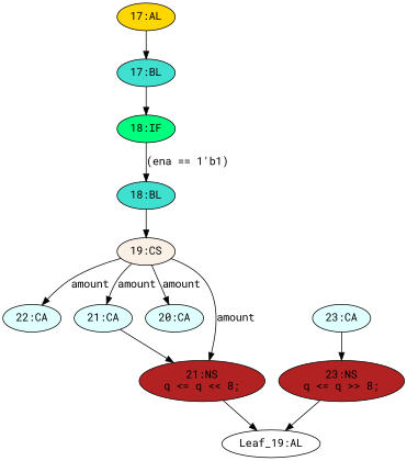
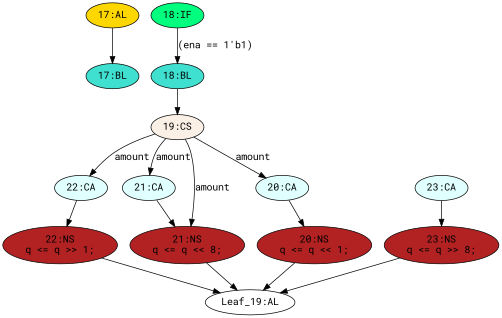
  strict digraph {
    fontname="Roboto Mono"
    node [fillcolor=lightcyan fontname="Roboto Mono" statements="[]" style=filled typ=Case]
    edge [cond="[]" fontname="Roboto Mono" lineno=None]
    n1 [ast="<pyverilog.vparser.ast.Always object at 0x7f33476cb090>" clk_sens=True fillcolor=gold label="17:AL" sens="['clk']" typ=Always use_var="['q', 'ena', 'amount']"]
    n2 [ast="<pyverilog.vparser.ast.Block object at 0x7f33476cb1d0>" fillcolor=turquoise label="17:BL" typ=Block]
    n3 [ast="<pyverilog.vparser.ast.IfStatement object at 0x7f33476cb210>" fillcolor=springgreen label="18:IF" typ=IfStatement]
    n4 [ast="<pyverilog.vparser.ast.Block object at 0x7f33476cb450>" fillcolor=turquoise label="18:BL" typ=Block]
    n5 [ast="<pyverilog.vparser.ast.CaseStatement object at 0x7f33476cb390>" fillcolor=linen label="19:CS" typ=CaseStatement]
    n6 [ast="<pyverilog.vparser.ast.Case object at 0x7f33476cbf50>" label="22:CA"]
    n7 [ast="<pyverilog.vparser.ast.Case object at 0x7f33476cbcd0>" label="21:CA"]
    n8 [ast="<pyverilog.vparser.ast.Case object at 0x7f33476cb4d0>" label="20:CA"]
    n9 [ast="<pyverilog.vparser.ast.NonblockingSubstitution object at 0x7f33476cbd50>" fillcolor=firebrick label="21:NS\nq <= q << 8;" statements="[<pyverilog.vparser.ast.NonblockingSubstitution object at 0x7f33476cbd50>]" typ=NonblockingSubstitution]
+   n10 [ast="<pyverilog.vparser.ast.NonblockingSubstitution object at 0x7f33476cbfd0>" fillcolor=firebrick label="22:NS\nq <= q >> 1;" statements="[<pyverilog.vparser.ast.NonblockingSubstitution object at 0x7f33476cbfd0>]" typ=NonblockingSubstitution]
    n11 [ast="<pyverilog.vparser.ast.Case object at 0x7f33476c1210>" label="23:CA"]
    n12 [ast="<pyverilog.vparser.ast.NonblockingSubstitution object at 0x7f33476c1290>" fillcolor=firebrick label="23:NS\nq <= q >> 8;" statements="[<pyverilog.vparser.ast.NonblockingSubstitution object at 0x7f33476c1290>]" typ=NonblockingSubstitution]
+   n13 [ast="<pyverilog.vparser.ast.NonblockingSubstitution object at 0x7f33476cb550>" fillcolor=firebrick label="20:NS\nq <= q << 1;" statements="[<pyverilog.vparser.ast.NonblockingSubstitution object at 0x7f33476cb550>]" typ=NonblockingSubstitution]
    n14 [def_var="['q']" label="Leaf_19:AL" fillcolor="" statements="" style="" typ=""]
    n1 -> n2
-   n2 -> n3
    n3 -> n4 [cond="['ena']" label="(ena == 1'b1)" lineno=18]
    n4 -> n5
    n5 -> n6 [cond="['amount']" label=amount lineno=19]
    n5 -> n7 [cond="['amount']" label=amount lineno=19]
    n5 -> n8 [cond="['amount']" label=amount lineno=19]
    n5 -> n9 [cond="['amount']" label=amount lineno=19]
+   n6 -> n10
    n7 -> n9
+   n8 -> n13
    n9 -> n14
+   n10 -> n14
    n11 -> n12
    n12 -> n14
+   n13 -> n14
  }
